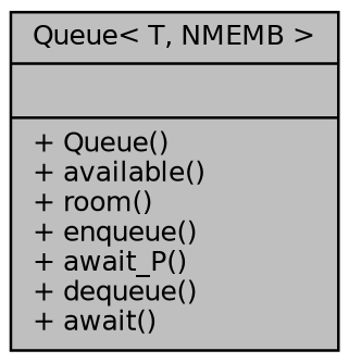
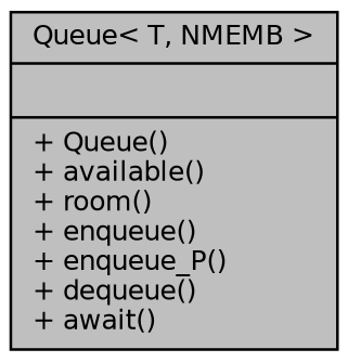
  digraph {
-   n1 [color=black fillcolor=grey75 fontcolor=black fontname=Helvetica fontsize=10 height=0.2 label="{Queue\< T, NMEMB \>\n||+ Queue()\l+ available()\l+ room()\l+ enqueue()\l+ await_P()\l+ dequeue()\l+ await()\l}" shape=record style=filled width=0.4]
+   n1 [color=black fillcolor=grey75 fontcolor=black fontname=Helvetica fontsize=10 height=0.2 label="{Queue\< T, NMEMB \>\n||+ Queue()\l+ available()\l+ room()\l+ enqueue()\l+ enqueue_P()\l+ dequeue()\l+ await()\l}" shape=record style=filled width=0.4]
  }
